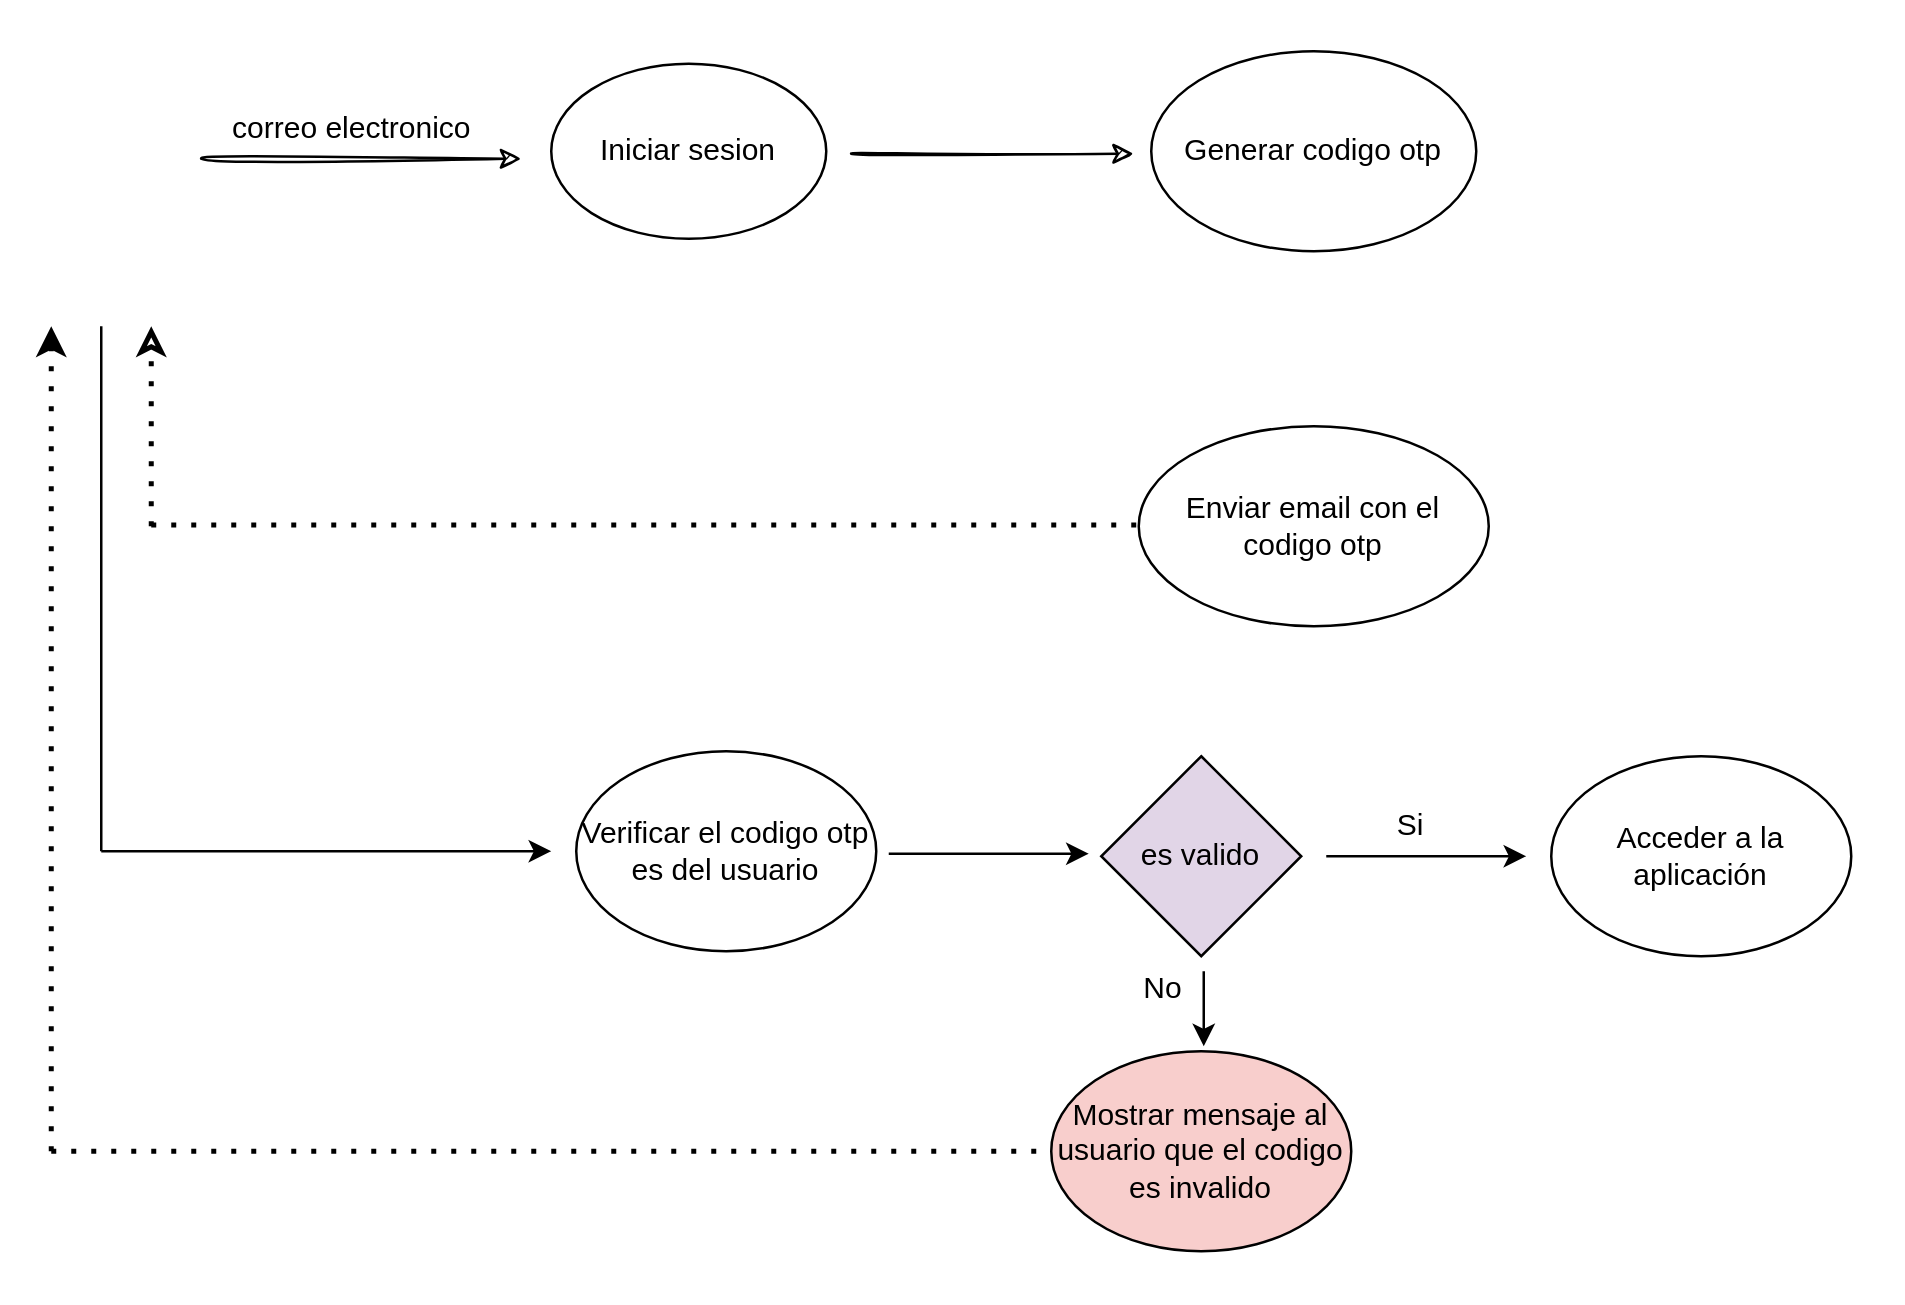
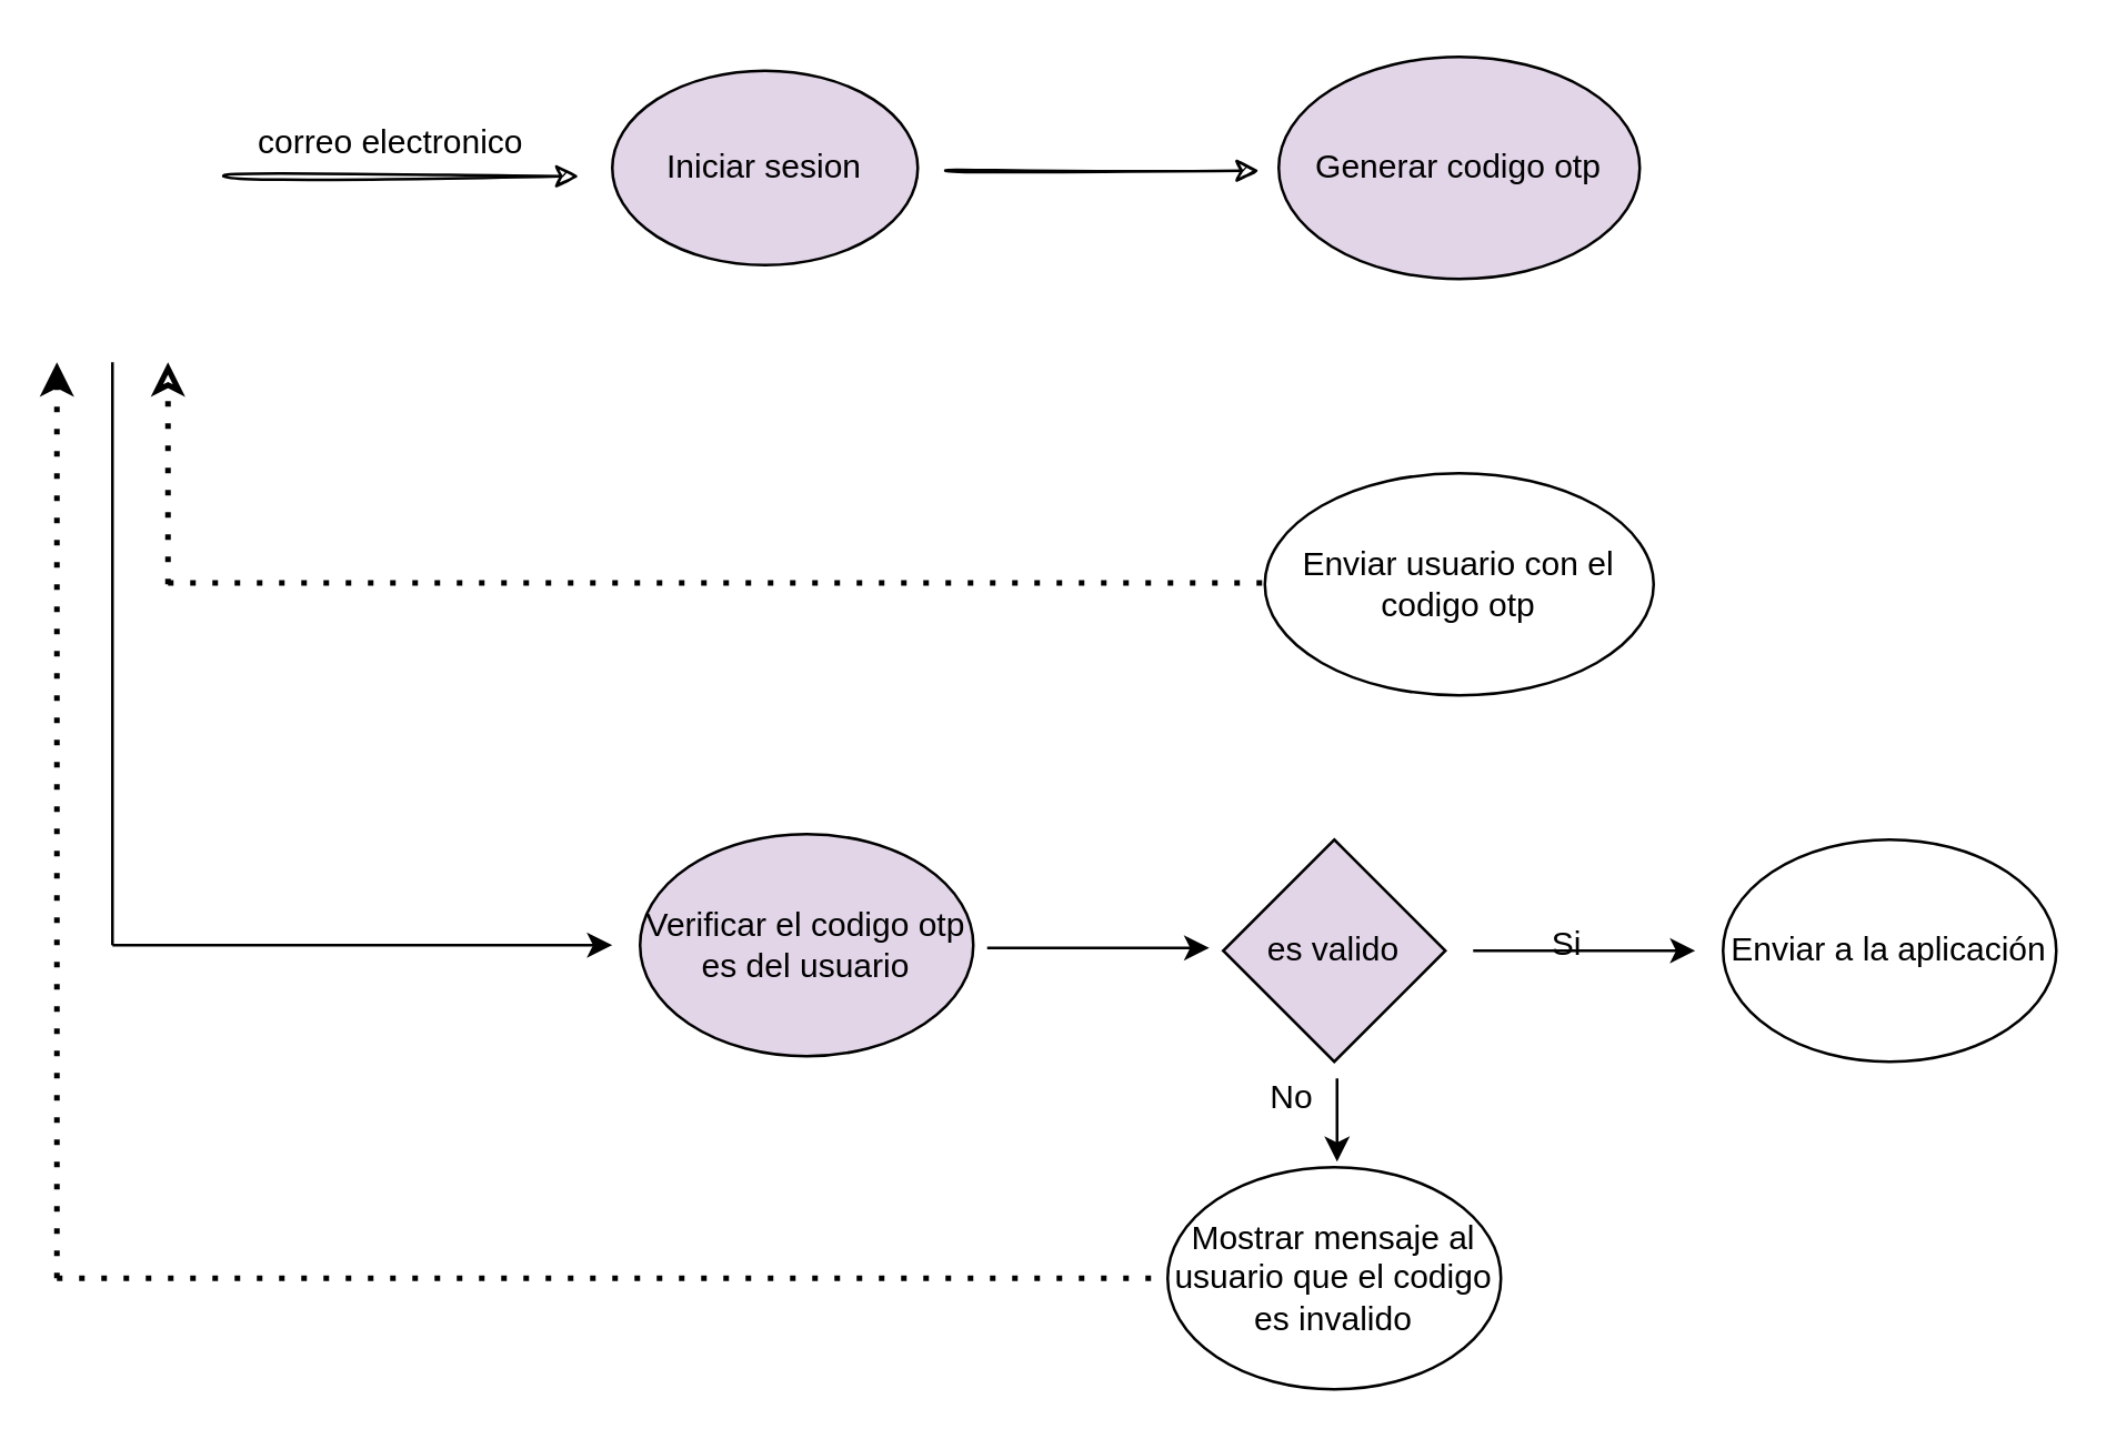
  <mxCell id="0" />
  <mxCell id="1" parent="0" />
- <mxCell id="2" value="Iniciar sesion" style="ellipse;whiteSpace=wrap;html=1;" parent="1" vertex="1"><mxGeometry x="220" y="25" width="110" height="70" as="geometry" /></mxCell>
+ <mxCell id="2" value="Iniciar sesion" style="ellipse;whiteSpace=wrap;html=1;fillColor=#e1d5e7;" parent="1" vertex="1"><mxGeometry x="220" y="25" width="110" height="70" as="geometry" /></mxCell>
  <mxCell id="3" value="correo electronico" style="text;html=1;align=center;verticalAlign=middle;resizable=0;points=[];autosize=1;strokeColor=none;" parent="1" vertex="1"><mxGeometry x="85" y="41" width="110" height="20" as="geometry" /></mxCell>
  <mxCell id="4" value="" style="edgeStyle=none;curved=1;rounded=0;orthogonalLoop=1;jettySize=auto;html=1;endArrow=classic;sourcePerimeterSpacing=8;targetPerimeterSpacing=8;fontSize=16;sketch=1;endFill=1;" parent="1" edge="1"><mxGeometry width="120" relative="1" as="geometry"><mxPoint x="80" y="63" as="sourcePoint" /><mxPoint x="208" y="63" as="targetPoint" /><Array as="points" /></mxGeometry></mxCell>
- <mxCell id="5" value="Generar codigo otp" style="ellipse;whiteSpace=wrap;html=1;" parent="1" vertex="1"><mxGeometry x="460" y="20" width="130" height="80" as="geometry" /></mxCell>
+ <mxCell id="5" value="Generar codigo otp" style="ellipse;whiteSpace=wrap;html=1;fillColor=#e1d5e7;" parent="1" vertex="1"><mxGeometry x="460" y="20" width="130" height="80" as="geometry" /></mxCell>
  <mxCell id="6" value="" style="edgeStyle=none;curved=1;rounded=0;orthogonalLoop=1;jettySize=auto;html=1;endArrow=classic;sourcePerimeterSpacing=8;targetPerimeterSpacing=8;fontSize=16;sketch=1;strokeWidth=1;endFill=1;" parent="1" edge="1"><mxGeometry width="120" relative="1" as="geometry"><mxPoint x="340" y="61" as="sourcePoint" /><mxPoint x="453" y="61" as="targetPoint" /><Array as="points" /></mxGeometry></mxCell>
- <mxCell id="7" value="Enviar email con el codigo otp" style="ellipse;whiteSpace=wrap;html=1;" parent="1" vertex="1"><mxGeometry x="455" y="170" width="140" height="80" as="geometry" /></mxCell>
+ <mxCell id="7" value="Enviar usuario con el codigo otp" style="ellipse;whiteSpace=wrap;html=1;" parent="1" vertex="1"><mxGeometry x="455" y="170" width="140" height="80" as="geometry" /></mxCell>
  <mxCell id="8" value="" style="endArrow=none;dashed=1;html=1;dashPattern=1 3;strokeWidth=2;entryX=0;entryY=0.638;entryDx=0;entryDy=0;entryPerimeter=0;" parent="1" edge="1"><mxGeometry width="50" height="50" relative="1" as="geometry"><mxPoint x="60" y="209.5" as="sourcePoint" /><mxPoint x="455" y="209.54" as="targetPoint" /></mxGeometry></mxCell>
  <mxCell id="9" value="" style="endArrow=classic;dashed=1;html=1;dashPattern=1 3;strokeWidth=2;endFill=0;" parent="1" edge="1"><mxGeometry width="50" height="50" relative="1" as="geometry"><mxPoint x="60" y="210" as="sourcePoint" /><mxPoint x="60" y="130" as="targetPoint" /></mxGeometry></mxCell>
  <mxCell id="10" value="" style="endArrow=none;html=1;" parent="1" edge="1"><mxGeometry width="50" height="50" relative="1" as="geometry"><mxPoint x="40" y="340" as="sourcePoint" /><mxPoint x="40" y="130" as="targetPoint" /></mxGeometry></mxCell>
  <mxCell id="11" value="" style="endArrow=classic;html=1;" parent="1" edge="1"><mxGeometry width="50" height="50" relative="1" as="geometry"><mxPoint x="40" y="340" as="sourcePoint" /><mxPoint x="220" y="340" as="targetPoint" /></mxGeometry></mxCell>
- <mxCell id="12" value="Verificar el codigo otp es del usuario" style="ellipse;whiteSpace=wrap;html=1;" parent="1" vertex="1"><mxGeometry x="230" y="300" width="120" height="80" as="geometry" /></mxCell>
+ <mxCell id="12" value="Verificar el codigo otp es del usuario" style="ellipse;whiteSpace=wrap;html=1;fillColor=#e1d5e7;" parent="1" vertex="1"><mxGeometry x="230" y="300" width="120" height="80" as="geometry" /></mxCell>
  <mxCell id="13" value="es valido" style="rhombus;whiteSpace=wrap;html=1;fillColor=#e1d5e7;" parent="1" vertex="1"><mxGeometry x="440" y="302" width="80" height="80" as="geometry" /></mxCell>
  <mxCell id="14" value="" style="endArrow=classic;html=1;exitX=1;exitY=0.5;exitDx=0;exitDy=0;endFill=1;" parent="1" edge="1"><mxGeometry width="50" height="50" relative="1" as="geometry"><mxPoint x="355" y="341" as="sourcePoint" /><mxPoint x="435" y="341" as="targetPoint" /></mxGeometry></mxCell>
  <mxCell id="15" value="" style="endArrow=classic;html=1;targetPerimeterSpacing=8;sourcePerimeterSpacing=8;" parent="1" edge="1"><mxGeometry width="50" height="50" relative="1" as="geometry"><mxPoint x="530" y="342" as="sourcePoint" /><mxPoint x="610" y="342" as="targetPoint" /></mxGeometry></mxCell>
- <mxCell id="16" value="Si" style="text;html=1;strokeColor=none;fillColor=none;align=center;verticalAlign=middle;whiteSpace=wrap;rounded=0;" parent="1" vertex="1"><mxGeometry x="544" y="320" width="40" height="20" as="geometry" /></mxCell>
- <mxCell id="17" value="Acceder a la aplicación" style="ellipse;whiteSpace=wrap;html=1;" parent="1" vertex="1"><mxGeometry x="620" y="302" width="120" height="80" as="geometry" /></mxCell>
- <mxCell id="18" value="Mostrar mensaje al usuario que el codigo es invalido" style="ellipse;whiteSpace=wrap;html=1;fillColor=#f8cecc;" parent="1" vertex="1"><mxGeometry x="420" y="420" width="120" height="80" as="geometry" /></mxCell>
+ <mxCell id="16" value="Si" style="text;html=1;strokeColor=none;fillColor=none;align=center;verticalAlign=middle;whiteSpace=wrap;rounded=0;" parent="1" vertex="1"><mxGeometry x="544" y="330" width="40" height="20" as="geometry" /></mxCell>
+ <mxCell id="17" value="Enviar a la aplicación" style="ellipse;whiteSpace=wrap;html=1;" parent="1" vertex="1"><mxGeometry x="620" y="302" width="120" height="80" as="geometry" /></mxCell>
+ <mxCell id="18" value="Mostrar mensaje al usuario que el codigo es invalido" style="ellipse;whiteSpace=wrap;html=1;" parent="1" vertex="1"><mxGeometry x="420" y="420" width="120" height="80" as="geometry" /></mxCell>
  <mxCell id="19" value="" style="endArrow=classic;html=1;" parent="1" edge="1"><mxGeometry width="50" height="50" relative="1" as="geometry"><mxPoint x="481" y="388" as="sourcePoint" /><mxPoint x="481" y="418" as="targetPoint" /></mxGeometry></mxCell>
  <mxCell id="20" value="" style="endArrow=none;dashed=1;html=1;dashPattern=1 3;strokeWidth=2;entryX=0;entryY=0.5;entryDx=0;entryDy=0;" parent="1" target="18" edge="1"><mxGeometry width="50" height="50" relative="1" as="geometry"><mxPoint x="20" y="460" as="sourcePoint" /><mxPoint x="315" y="435" as="targetPoint" /></mxGeometry></mxCell>
  <mxCell id="21" value="" style="endArrow=classic;dashed=1;html=1;dashPattern=1 3;strokeWidth=2;endFill=1;" parent="1" edge="1"><mxGeometry width="50" height="50" relative="1" as="geometry"><mxPoint x="20" y="460" as="sourcePoint" /><mxPoint x="20" y="130" as="targetPoint" /></mxGeometry></mxCell>
  <mxCell id="22" value="No" style="text;html=1;strokeColor=none;fillColor=none;align=center;verticalAlign=middle;whiteSpace=wrap;rounded=0;" vertex="1" parent="1"><mxGeometry x="445" y="385" width="40" height="20" as="geometry" /></mxCell>
